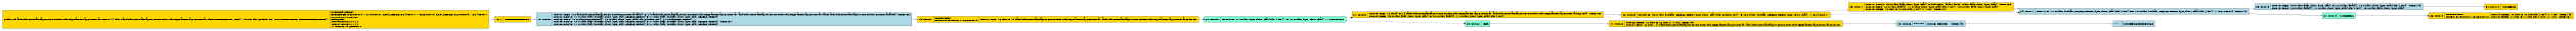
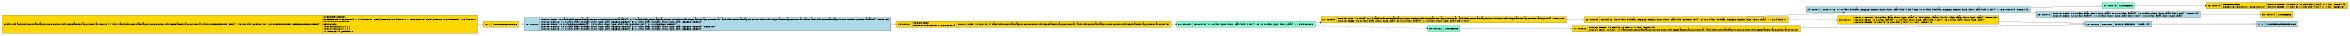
  digraph {
    rankdir=LR
    node [fillcolor=gold shape=record style=filled]
    edge [arrowhead=onormal]
    n1 [label="{16\:\ ?|MTH_ENTER_BLOCK\l}"]
    n2 [fillcolor=lightblue label="{18\:\ 0x0000|0x0000: IGET  (r0 I:androidx.constraintlayout.core.motion.CustomVariable[]) = (r4 I:androidx.constraintlayout.core.motion.utils.KeyFrameArray$CustomVar) androidx.constraintlayout.core.motion.utils.KeyFrameArray.CustomVar.values androidx.constraintlayout.core.motion.CustomVariable[]  (LINE:136)\l0x0002: CONST  (r1 I:??[int, float, boolean, short, byte, char, OBJECT, ARRAY]) = (0 ??[int, float, boolean, short, byte, char, OBJECT, ARRAY]) \l0x0003: APUT  (r0 I:??[OBJECT, ARRAY][]), (r5 I:??[int, short, byte, char] A[D('position' int)]), (r1 I:??[OBJECT, ARRAY]) \l0x0005: CONST  (r0 I:??[int, float, boolean, short, byte, char, OBJECT, ARRAY]) = (0 ??[int, float, boolean, short, byte, char, OBJECT, ARRAY])  (LINE:137)\l0x0006: CONST  (r1 I:??[int, float, boolean, short, byte, char, OBJECT, ARRAY]) = (0 ??[int, float, boolean, short, byte, char, OBJECT, ARRAY]) \l}"]
    n3 [label="{19\:\ 0x0007|LOOP_START\lLOOP:0: B:19:0x0007\-\>B:26:0x001d\l|0x0007: IGET  (r2 I:int) = (r4 I:androidx.constraintlayout.core.motion.utils.KeyFrameArray$CustomVar) androidx.constraintlayout.core.motion.utils.KeyFrameArray.CustomVar.count int \l}"]
    n4 [fillcolor=aquamarine label="{20\:\ 0x0009|0x0009: IF  (r1 I:??[int, byte, short, char] A[D('i' int)]) \>= (r2 I:??[int, byte, short, char])  \-\> B:29:0x0022 \l}"]
    n5 [label="{21\:\ 0x000b|0x000b: IGET  (r2 I:int[]) = (r4 I:androidx.constraintlayout.core.motion.utils.KeyFrameArray$CustomVar) androidx.constraintlayout.core.motion.utils.KeyFrameArray.CustomVar.keys int[]  (LINE:138)\l0x000d: AGET  (r3 I:??[int, float, short, byte, char]) = (r2 I:??[int, float][]), (r1 I:??[int, short, byte, char] A[D('i' int)]) \l}"]
-   n6 [fillcolor=aquamarine label="{29\:\ 0x0022|IGET\l}"]
+   n6 [fillcolor=aquamarine label="{29\:\ 0x0022|SYNTHETIC\l}"]
    n7 [label="{22\:\ 0x000f|0x000f: IF  (r5 I:??[int, boolean, OBJECT, ARRAY, byte, short, char] A[D('position' int)]) != (r3 I:??[int, boolean, OBJECT, ARRAY, byte, short, char])  \-\> B:24:0x0017 \l}"]
    n8 [label="{27\:\ 0x0022|0x0022: ARITH  (r2 I:int) = (r2 I:int) + (\-1 int)  (LINE:148)\l0x0024: IPUT  (r2 I:int), (r4 I:androidx.constraintlayout.core.motion.utils.KeyFrameArray$CustomVar) androidx.constraintlayout.core.motion.utils.KeyFrameArray.CustomVar.count int \l}"]
    n9 [label="{23\:\ 0x0011|0x0011: CONST  (r3 I:??[int, float, short, byte, char]) = (999(0x3e7, float:1.4E\-42) ??[int, float, short, byte, char])  (LINE:139)\l0x0013: APUT  (r2 I:??[int, float][]), (r1 I:??[int, short, byte, char] A[D('i' int)]), (r3 I:??[int, float, short, byte, char]) \l0x0015: ARITH  (r0 I:int) = (r0 I:int A[D('j' int)]) + (1 int)  (LINE:140)\l}"]
    n10 [fillcolor=lightblue label="{24\:\ 0x0017|0x0017: IF  (r1 I:??[int, boolean, OBJECT, ARRAY, byte, short, char] A[D('i' int)]) == (r0 I:??[int, boolean, OBJECT, ARRAY, byte, short, char] A[D('j' int)])  \-\> B:31:0x001d  (LINE:142)\l}"]
    n11 [fillcolor=lightblue label="{25\:\ 0x0019|0x0019: AGET  (r3 I:??[int, float, short, byte, char]) = (r2 I:??[int, float][]), (r0 I:??[int, short, byte, char] A[D('j' int)])  (LINE:143)\l0x001b: APUT  (r2 I:??[int, float][]), (r1 I:??[int, short, byte, char] A[D('i' int)]), (r3 I:??[int, float, short, byte, char]) \l}"]
    n12 [fillcolor=aquamarine label="{31\:\ 0x001d|SYNTHETIC\l}"]
    n13 [label="{30\:\ 0x001d|SYNTHETIC\l}"]
    n14 [label="{26\:\ 0x001d|NEEDED_END\lLOOP:0: B:19:0x0007\-\>B:26:0x001d\l|0x001d: ARITH  (r0 I:int) = (r0 I:int A[D('j' int)]) + (1 int)  (LINE:145)\l0x001f: ARITH  (r1 I:int) = (r1 I:int A[D('i' int)]) + (1 int)  (LINE:137)\l}"]
    n15 [fillcolor=lightblue label="{28\:\ 0x0026|RETURN\l|0x0026: RETURN    (LINE:149)\l}"]
    n16 [fillcolor=lightblue label="{17\:\ ?|SYNTHETIC_EXIT_BLOCK\l}"]
    n17 [label="{public void androidx.constraintlayout.core.motion.utils.KeyFrameArray.CustomVar.remove((r4 'this' I:androidx.constraintlayout.core.motion.utils.KeyFrameArray$CustomVar A[IMMUTABLE_TYPE, THIS]), (r5 I:int A[D('position' int), IMMUTABLE_TYPE, METHOD_ARGUMENT]))  | USE_LINES_HINTS\lBACK_EDGE: B:26:0x001d \-\> B:19:0x0007, CROSS_EDGE: B:24:0x0017 \-\> B:26:0x001d, CROSS_EDGE: B:22:0x000f \-\> B:24:0x0017\lINLINE_NOT_NEEDED\lDebug Info:\l  0x0006\-0x0022: r0 'j' I\l  0x0007\-0x0022: r1 'i' I\l  \-1 \-0x0026: r5 'position' I\l}"]
    n1 -> n2
    n2 -> n3
    n3 -> n4 [arrowhead=dot]
    n4 -> n5 [arrowhead=dot style=dashed]
    n4 -> n6 [arrowhead=dot style=dashed]
    n5 -> n7
    n6 -> n8
    n7 -> n9 [style=dashed]
-   n7 -> n10 [arrowhead=dot style=dashed]
+   n7 -> n10 [arrowhead=dot]
    n8 -> n15
-   n9 -> n10
+   n9 -> n15
    n10 -> n11 [arrowhead=odot style=dashed]
    n10 -> n12
    n11 -> n13 [arrowhead=odot]
    n12 -> n14 [arrowhead=dot]
    n15 -> n16
    n17 -> n1 [arrowhead=odot]
  }
